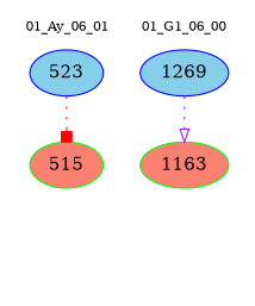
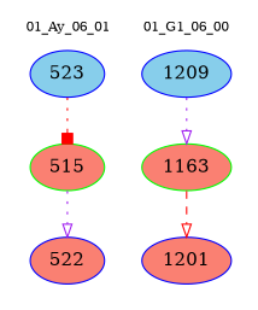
  digraph {
    node [color=blue fillcolor=salmon style=filled]
    edge [arrowhead=onormal color=red style=dotted]
    n1 [fillcolor=skyblue label=523]
    n2 [color=green label=515]
-   n4 [fillcolor=skyblue label=1269]
+   n3 [label=522]
+   n4 [fillcolor=skyblue label=1209]
    n5 [color=green label=1163]
+   n6 [label=1201]
    subgraph cluster_1 {
      color=white
      fontsize=10
      label="01_Ay_06_01"
      n1
      n2
+     n3
    }
    subgraph cluster_2 {
      color=white
      fontsize=10
      label="01_G1_06_00"
      n4
      n5
+     n6
    }
    n1 -> n2 [arrowhead=box]
+   n2 -> n3 [color=purple]
    n4 -> n5 [color=purple]
+   n5 -> n6 [style=dashed]
  }
